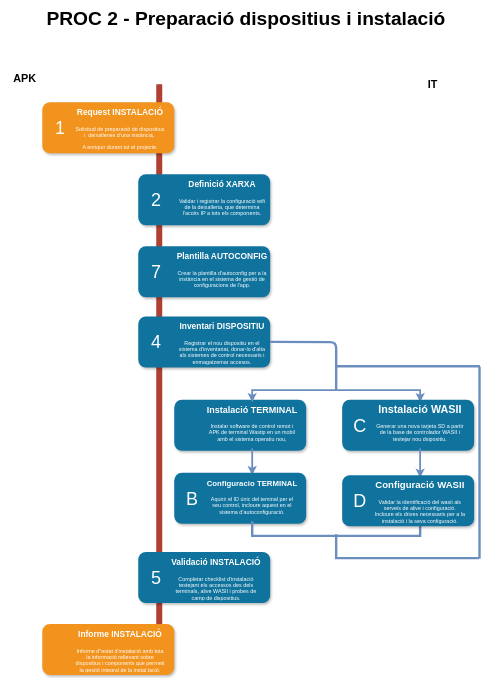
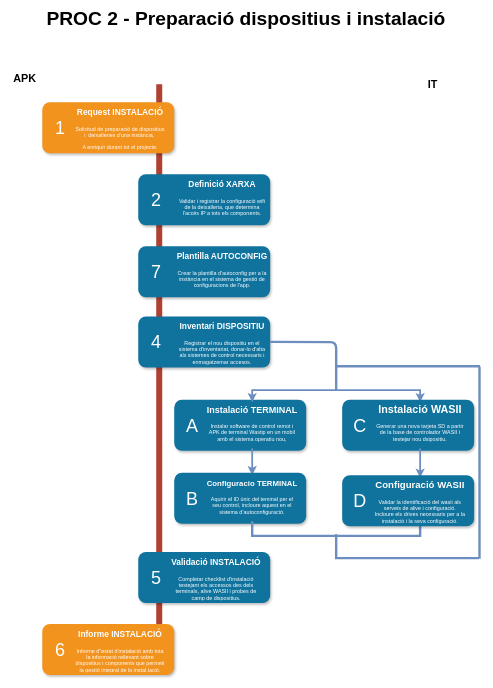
  <mxCell id="0" />
  <mxCell id="1" parent="0" />
  <mxCell id="2" value="" style="line;strokeWidth=10;direction=south;html=1;fillColor=none;fontSize=13;fontColor=#000000;align=center;strokeColor=#AE4132;" parent="1" vertex="1"><mxGeometry x="260" y="140" width="10" height="910" as="geometry" /></mxCell>
  <mxCell id="3" value="" style="rounded=1;whiteSpace=wrap;html=1;strokeColor=none;strokeWidth=1;fillColor=#F2931E;fontSize=13;fontColor=#FFFFFF;align=center;gradientColor=none;gradientDirection=east;verticalAlign=top;shadow=1;" parent="1" vertex="1"><mxGeometry x="70" y="170" width="220" height="85" as="geometry" /></mxCell>
  <mxCell id="4" value="1" style="text;html=1;strokeColor=none;fillColor=none;align=center;verticalAlign=middle;whiteSpace=wrap;fontSize=30;fontColor=#FFFFFF;" parent="1" vertex="1"><mxGeometry x="80" y="203" width="40" height="20" as="geometry" /></mxCell>
  <mxCell id="5" value="" style="rounded=1;whiteSpace=wrap;html=1;strokeColor=none;strokeWidth=1;fillColor=#10739E;fontSize=13;fontColor=#FFFFFF;align=center;gradientColor=none;gradientDirection=east;verticalAlign=top;shadow=1;" parent="1" vertex="1"><mxGeometry x="230" y="527" width="220" height="85" as="geometry" /></mxCell>
  <mxCell id="6" value="4" style="text;html=1;strokeColor=none;fillColor=none;align=center;verticalAlign=middle;whiteSpace=wrap;fontSize=30;fontColor=#FFFFFF;" parent="1" vertex="1"><mxGeometry x="240" y="560" width="40" height="20" as="geometry" /></mxCell>
  <mxCell id="7" value="" style="rounded=1;whiteSpace=wrap;html=1;strokeColor=none;strokeWidth=1;fillColor=#10739E;fontSize=13;fontColor=#FFFFFF;align=center;gradientColor=none;gradientDirection=east;verticalAlign=top;shadow=1;" parent="1" vertex="1"><mxGeometry x="290" y="666" width="220" height="85" as="geometry" /></mxCell>
+ <mxCell id="8" value="A" style="text;html=1;strokeColor=none;fillColor=none;align=center;verticalAlign=middle;whiteSpace=wrap;fontSize=30;fontColor=#FFFFFF;" parent="1" vertex="1"><mxGeometry x="300" y="699" width="40" height="20" as="geometry" /></mxCell>
  <mxCell id="9" value="" style="rounded=1;whiteSpace=wrap;html=1;strokeColor=none;strokeWidth=1;fillColor=#F2931E;fontSize=13;fontColor=#FFFFFF;align=center;gradientColor=none;gradientDirection=east;verticalAlign=top;shadow=1;" parent="1" vertex="1"><mxGeometry x="70" y="1040" width="220" height="85" as="geometry" /></mxCell>
+ <mxCell id="10" value="6" style="text;html=1;strokeColor=none;fillColor=none;align=center;verticalAlign=middle;whiteSpace=wrap;fontSize=30;fontColor=#FFFFFF;" parent="1" vertex="1"><mxGeometry x="80" y="1073" width="40" height="20" as="geometry" /></mxCell>
  <mxCell id="11" value="" style="rounded=1;whiteSpace=wrap;html=1;strokeColor=none;strokeWidth=1;fillColor=#10739E;fontSize=13;fontColor=#FFFFFF;align=center;gradientColor=none;gradientDirection=east;verticalAlign=top;shadow=1;" parent="1" vertex="1"><mxGeometry x="230" y="920" width="220" height="85" as="geometry" /></mxCell>
  <mxCell id="12" value="5" style="text;html=1;strokeColor=none;fillColor=none;align=center;verticalAlign=middle;whiteSpace=wrap;fontSize=30;fontColor=#FFFFFF;" parent="1" vertex="1"><mxGeometry x="240" y="953" width="40" height="20" as="geometry" /></mxCell>
  <mxCell id="13" value="&lt;h1&gt;&lt;font style=&quot;font-size: 14px&quot;&gt;Request INSTALACIÓ&lt;/font&gt;&lt;/h1&gt;&lt;p&gt;Solicitud de preparació de dispositius i&amp;nbsp; deixalleries d'una instància,&amp;nbsp;&lt;/p&gt;&lt;p&gt;A enriquir durant tot el projecte.&lt;/p&gt;&lt;p&gt;&lt;br&gt;&lt;/p&gt;" style="text;html=1;spacing=5;spacingTop=-20;whiteSpace=wrap;overflow=hidden;strokeColor=none;strokeWidth=4;fillColor=none;gradientColor=#007FFF;fontSize=9;fontColor=#FFFFFF;align=center;" parent="1" vertex="1"><mxGeometry x="120" y="174" width="160" height="77" as="geometry" /></mxCell>
  <mxCell id="14" value="&lt;h1&gt;&lt;font style=&quot;font-size: 14px&quot;&gt;Inventari DISPOSITIU&lt;/font&gt;&lt;/h1&gt;&lt;p&gt;Registrar el nou dispositiu en el sistema d'inventariat, donar-lo d'alta als sistemes de control necessaris i enmagatzemar accesos.&lt;/p&gt;" style="text;html=1;spacing=5;spacingTop=-20;whiteSpace=wrap;overflow=hidden;strokeColor=none;strokeWidth=4;fillColor=none;gradientColor=#007FFF;fontSize=9;fontColor=#FFFFFF;align=center;" parent="1" vertex="1"><mxGeometry x="290" y="531" width="160" height="77" as="geometry" /></mxCell>
  <mxCell id="15" style="edgeStyle=orthogonalEdgeStyle;rounded=0;orthogonalLoop=1;jettySize=auto;html=1;entryX=0.5;entryY=0;entryDx=0;entryDy=0;fillColor=#dae8fc;strokeColor=#6c8ebf;strokeWidth=3;" edge="1" parent="1" source="17" target="25"><mxGeometry relative="1" as="geometry" /></mxCell>
  <mxCell id="16" style="edgeStyle=orthogonalEdgeStyle;rounded=0;orthogonalLoop=1;jettySize=auto;html=1;entryX=0.5;entryY=0;entryDx=0;entryDy=0;exitX=0.5;exitY=0;exitDx=0;exitDy=0;startArrow=classic;startFill=1;strokeWidth=3;fillColor=#dae8fc;strokeColor=#6c8ebf;" edge="1" parent="1" source="17" target="30"><mxGeometry relative="1" as="geometry" /></mxCell>
  <mxCell id="17" value="&lt;h1&gt;&lt;font style=&quot;font-size: 15px&quot;&gt;Instalació TERMINAL&lt;/font&gt;&lt;/h1&gt;&lt;p&gt;Instalar software de control remot i APK de terminal Wastip en un mobil amb el sistema operatiu nou,&lt;/p&gt;&lt;p&gt;&lt;br&gt;&lt;/p&gt;" style="text;html=1;spacing=5;spacingTop=-20;whiteSpace=wrap;overflow=hidden;strokeColor=none;strokeWidth=4;fillColor=none;gradientColor=#007FFF;fontSize=9;fontColor=#FFFFFF;align=center;" parent="1" vertex="1"><mxGeometry x="340" y="670" width="160" height="77" as="geometry" /></mxCell>
  <mxCell id="18" value="&lt;h1&gt;&lt;font style=&quot;font-size: 14px&quot;&gt;Informe INSTALACIÓ&lt;/font&gt;&lt;/h1&gt;&lt;p&gt;Informe d''estat d'instalació amb tota la informació rellevant sobre dispositius i components que permeti la gestió integral de la instal.lació.&lt;/p&gt;" style="text;html=1;spacing=5;spacingTop=-20;whiteSpace=wrap;overflow=hidden;strokeColor=none;strokeWidth=4;fillColor=none;gradientColor=#007FFF;fontSize=9;fontColor=#FFFFFF;align=center;" parent="1" vertex="1"><mxGeometry x="120" y="1044" width="160" height="77" as="geometry" /></mxCell>
  <mxCell id="19" value="&lt;h1&gt;&lt;font style=&quot;font-size: 14px&quot;&gt;Validació INSTALACIÓ&lt;/font&gt;&lt;/h1&gt;&lt;p&gt;Completar checklist d'instalació testejant els accessos des dels terminals, alive WASII i probes de camp de dispositius.&lt;/p&gt;" style="text;html=1;spacing=5;spacingTop=-20;whiteSpace=wrap;overflow=hidden;strokeColor=none;strokeWidth=4;fillColor=none;gradientColor=#007FFF;fontSize=9;fontColor=#FFFFFF;align=center;" parent="1" vertex="1"><mxGeometry x="280" y="924" width="160" height="77" as="geometry" /></mxCell>
  <mxCell id="20" value="&lt;b&gt;&lt;font style=&quot;font-size: 18px&quot;&gt;IT&lt;/font&gt;&lt;/b&gt;" style="text;html=1;align=right;verticalAlign=middle;resizable=0;points=[];autosize=1;" parent="1" vertex="1"><mxGeometry x="700" y="130" width="30" height="20" as="geometry" /></mxCell>
  <mxCell id="21" value="&lt;b&gt;&lt;font style=&quot;font-size: 18px&quot;&gt;APK&lt;/font&gt;&lt;/b&gt;" style="text;html=1;align=left;verticalAlign=middle;resizable=0;points=[];autosize=1;" parent="1" vertex="1"><mxGeometry x="20" y="120" width="60" height="20" as="geometry" /></mxCell>
  <mxCell id="22" value="" style="rounded=1;whiteSpace=wrap;html=1;strokeColor=none;strokeWidth=1;fillColor=#10739E;fontSize=13;fontColor=#FFFFFF;align=center;gradientColor=none;gradientDirection=east;verticalAlign=top;shadow=1;" parent="1" vertex="1"><mxGeometry x="290" y="787.5" width="220" height="85" as="geometry" /></mxCell>
  <mxCell id="23" value="B" style="text;html=1;strokeColor=none;fillColor=none;align=center;verticalAlign=middle;whiteSpace=wrap;fontSize=30;fontColor=#FFFFFF;" parent="1" vertex="1"><mxGeometry x="300" y="820.5" width="40" height="20" as="geometry" /></mxCell>
  <mxCell id="24" style="edgeStyle=orthogonalEdgeStyle;rounded=0;orthogonalLoop=1;jettySize=auto;html=1;entryX=0.5;entryY=1;entryDx=0;entryDy=0;startArrow=none;startFill=0;strokeWidth=4;exitX=0.5;exitY=1;exitDx=0;exitDy=0;endArrow=none;endFill=0;fillColor=#dae8fc;strokeColor=#6c8ebf;" edge="1" parent="1" source="25" target="33"><mxGeometry relative="1" as="geometry" /></mxCell>
  <mxCell id="25" value="&lt;h1&gt;&lt;font style=&quot;font-size: 13px&quot;&gt;Configuracio TERMINAL&lt;/font&gt;&lt;/h1&gt;&lt;p&gt;Aquirir el ID únic del teminal per el seu control, incloure aquest en el sistema d'autoconfiguració.&lt;/p&gt;" style="text;html=1;spacing=5;spacingTop=-20;whiteSpace=wrap;overflow=hidden;strokeColor=none;strokeWidth=4;fillColor=none;gradientColor=#007FFF;fontSize=9;fontColor=#FFFFFF;align=center;" parent="1" vertex="1"><mxGeometry x="340" y="791.5" width="160" height="77" as="geometry" /></mxCell>
  <mxCell id="26" value="PROC 2 - Preparació dispositius i instalació" style="text;html=1;strokeColor=none;fillColor=none;align=center;verticalAlign=middle;whiteSpace=wrap;rounded=0;fontStyle=1;fontSize=32;" parent="1" vertex="1"><mxGeometry x="55" y="20" width="710" height="20" as="geometry" /></mxCell>
  <mxCell id="27" value="" style="rounded=1;whiteSpace=wrap;html=1;strokeColor=none;strokeWidth=1;fillColor=#10739E;fontSize=13;fontColor=#FFFFFF;align=center;gradientColor=none;gradientDirection=east;verticalAlign=top;shadow=1;" vertex="1" parent="1"><mxGeometry x="570" y="666" width="220" height="85" as="geometry" /></mxCell>
  <mxCell id="28" value="C" style="text;html=1;strokeColor=none;fillColor=none;align=center;verticalAlign=middle;whiteSpace=wrap;fontSize=30;fontColor=#FFFFFF;" vertex="1" parent="1"><mxGeometry x="580" y="699" width="40" height="20" as="geometry" /></mxCell>
  <mxCell id="29" style="edgeStyle=orthogonalEdgeStyle;rounded=0;orthogonalLoop=1;jettySize=auto;html=1;entryX=0.5;entryY=0;entryDx=0;entryDy=0;fillColor=#dae8fc;strokeColor=#6c8ebf;strokeWidth=3;" edge="1" parent="1" source="30" target="33"><mxGeometry relative="1" as="geometry" /></mxCell>
  <mxCell id="30" value="&lt;h1&gt;Instalació WASII&lt;/h1&gt;&lt;p&gt;Generar una nova tarjeta SD a partir de la base de controlador WASII i testejar nou dsipositiu.&lt;/p&gt;" style="text;html=1;spacing=5;spacingTop=-20;whiteSpace=wrap;overflow=hidden;strokeColor=none;strokeWidth=4;fillColor=none;gradientColor=#007FFF;fontSize=9;fontColor=#FFFFFF;align=center;" vertex="1" parent="1"><mxGeometry x="620" y="670" width="160" height="77" as="geometry" /></mxCell>
  <mxCell id="31" value="" style="rounded=1;whiteSpace=wrap;html=1;strokeColor=none;strokeWidth=1;fillColor=#10739E;fontSize=13;fontColor=#FFFFFF;align=center;gradientColor=none;gradientDirection=east;verticalAlign=top;shadow=1;" vertex="1" parent="1"><mxGeometry x="570" y="792" width="220" height="85" as="geometry" /></mxCell>
  <mxCell id="32" value="D" style="text;html=1;strokeColor=none;fillColor=none;align=center;verticalAlign=middle;whiteSpace=wrap;fontSize=30;fontColor=#FFFFFF;" vertex="1" parent="1"><mxGeometry x="580" y="825" width="40" height="20" as="geometry" /></mxCell>
  <mxCell id="33" value="&lt;h1&gt;&lt;font style=&quot;font-size: 16px&quot;&gt;Configuració WASII&lt;/font&gt;&lt;/h1&gt;&lt;p&gt;Validar la identificació del wasii als serveis de alive i configuració.&lt;br&gt;Incloure els drives necessaris per a la instalació i la seva configuració.&lt;/p&gt;" style="text;html=1;spacing=5;spacingTop=-20;whiteSpace=wrap;overflow=hidden;strokeColor=none;strokeWidth=4;fillColor=none;gradientColor=#007FFF;fontSize=9;fontColor=#FFFFFF;align=center;" vertex="1" parent="1"><mxGeometry x="620" y="796" width="160" height="77" as="geometry" /></mxCell>
  <mxCell id="34" value="" style="rounded=1;whiteSpace=wrap;html=1;strokeColor=none;strokeWidth=1;fillColor=#10739E;fontSize=13;fontColor=#FFFFFF;align=center;gradientColor=none;gradientDirection=east;verticalAlign=top;shadow=1;" vertex="1" parent="1"><mxGeometry x="230" y="410" width="220" height="85" as="geometry" /></mxCell>
  <mxCell id="35" value="7" style="text;html=1;strokeColor=none;fillColor=none;align=center;verticalAlign=middle;whiteSpace=wrap;fontSize=30;fontColor=#FFFFFF;" vertex="1" parent="1"><mxGeometry x="240" y="443" width="40" height="20" as="geometry" /></mxCell>
  <mxCell id="36" value="&lt;h1&gt;&lt;font style=&quot;font-size: 14px&quot;&gt;Plantilla AUTOCONFIG&lt;/font&gt;&lt;/h1&gt;&lt;p&gt;Crear la plantilla d'autoconfig per a la instància en el sistema de gestió de configuracions de l'app.&lt;/p&gt;" style="text;html=1;spacing=5;spacingTop=-20;whiteSpace=wrap;overflow=hidden;strokeColor=none;strokeWidth=4;fillColor=none;gradientColor=#007FFF;fontSize=9;fontColor=#FFFFFF;align=center;" vertex="1" parent="1"><mxGeometry x="290" y="414" width="160" height="77" as="geometry" /></mxCell>
  <mxCell id="37" value="" style="rounded=1;whiteSpace=wrap;html=1;strokeColor=none;strokeWidth=1;fillColor=#10739E;fontSize=13;fontColor=#FFFFFF;align=center;gradientColor=none;gradientDirection=east;verticalAlign=top;shadow=1;" vertex="1" parent="1"><mxGeometry x="230" y="290" width="220" height="85" as="geometry" /></mxCell>
  <mxCell id="38" value="2" style="text;html=1;strokeColor=none;fillColor=none;align=center;verticalAlign=middle;whiteSpace=wrap;fontSize=30;fontColor=#FFFFFF;" vertex="1" parent="1"><mxGeometry x="240" y="323" width="40" height="20" as="geometry" /></mxCell>
  <mxCell id="39" value="&lt;h1&gt;&lt;font style=&quot;font-size: 14px&quot;&gt;Definició XARXA&lt;/font&gt;&lt;/h1&gt;&lt;p&gt;Validar i registrar la configuració wifi de la deixalleria, que determina l'accés IP a tots els components.&lt;/p&gt;" style="text;html=1;spacing=5;spacingTop=-20;whiteSpace=wrap;overflow=hidden;strokeColor=none;strokeWidth=4;fillColor=none;gradientColor=#007FFF;fontSize=9;fontColor=#FFFFFF;align=center;" vertex="1" parent="1"><mxGeometry x="290" y="294" width="160" height="77" as="geometry" /></mxCell>
  <mxCell id="40" value="" style="endArrow=none;html=1;strokeWidth=4;exitX=1;exitY=0.5;exitDx=0;exitDy=0;fillColor=#dae8fc;strokeColor=#6c8ebf;endFill=0;" edge="1" parent="1" source="14"><mxGeometry width="50" height="50" relative="1" as="geometry"><mxPoint x="570" y="760" as="sourcePoint" /><mxPoint x="560" y="650" as="targetPoint" /><Array as="points"><mxPoint x="560" y="570" /></Array></mxGeometry></mxCell>
  <mxCell id="41" value="" style="endArrow=none;html=1;strokeWidth=4;fillColor=#dae8fc;strokeColor=#6c8ebf;" edge="1" parent="1"><mxGeometry width="50" height="50" relative="1" as="geometry"><mxPoint x="560" y="930" as="sourcePoint" /><mxPoint x="560" y="890" as="targetPoint" /></mxGeometry></mxCell>
  <mxCell id="42" value="" style="endArrow=none;html=1;strokeWidth=4;fillColor=#dae8fc;strokeColor=#6c8ebf;" edge="1" parent="1"><mxGeometry width="50" height="50" relative="1" as="geometry"><mxPoint x="558" y="930" as="sourcePoint" /><mxPoint x="798" y="930" as="targetPoint" /></mxGeometry></mxCell>
  <mxCell id="43" value="" style="endArrow=none;html=1;strokeWidth=4;fillColor=#dae8fc;strokeColor=#6c8ebf;" edge="1" parent="1"><mxGeometry width="50" height="50" relative="1" as="geometry"><mxPoint x="799" y="931" as="sourcePoint" /><mxPoint x="799" y="611" as="targetPoint" /></mxGeometry></mxCell>
  <mxCell id="44" value="" style="endArrow=none;html=1;strokeWidth=4;fillColor=#dae8fc;strokeColor=#6c8ebf;" edge="1" parent="1"><mxGeometry width="50" height="50" relative="1" as="geometry"><mxPoint x="560" y="610" as="sourcePoint" /><mxPoint x="800" y="610" as="targetPoint" /></mxGeometry></mxCell>
